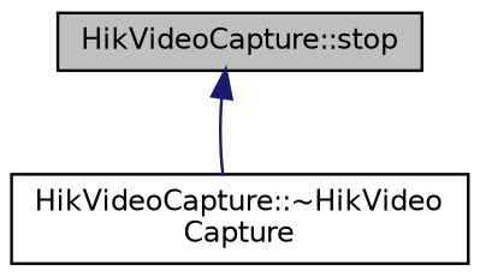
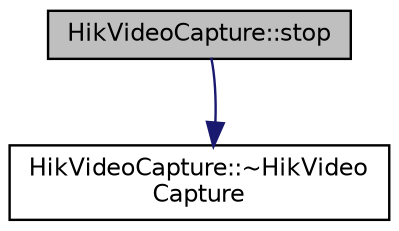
  digraph {
    rankdir=TB
    node [color=black fontname=Helvetica fontsize=10 shape=record style=filled]
    n1 [fillcolor=grey75 fontcolor=black height=0.2 label="HikVideoCapture::stop" width=0.4]
    n2 [fillcolor=white height=0.2 label="HikVideoCapture::~HikVideo\lCapture" width=0.4]
-   n1 -> n2 [color=midnightblue dir=back fontname=Helvetica fontsize=10 labelfontname=Helvetica labelfontsize=10 style=solid]
+   n2 -> n1 [color=midnightblue dir=back fontname=Helvetica fontsize=10 labelfontname=Helvetica labelfontsize=10 style=solid]
  }
